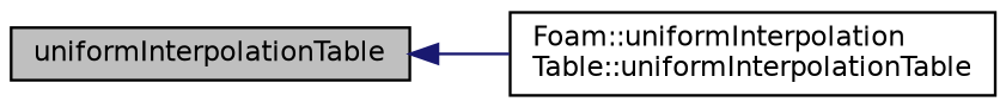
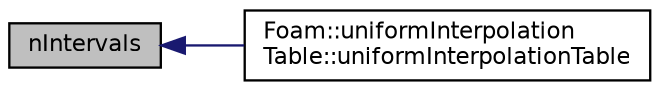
  digraph {
    rankdir=LR
    node [color=black fontname=Helvetica fontsize=10 shape=record]
-   n1 [fillcolor=grey75 fontcolor=black height=0.2 label=uniformInterpolationTable style=filled width=0.4]
+   n1 [fillcolor=grey75 fontcolor=black height=0.2 label=nIntervals style=filled width=0.4]
    n2 [height=0.2 label="Foam::uniformInterpolation\lTable::uniformInterpolationTable" width=0.4]
    n1 -> n2 [color=midnightblue dir=back fontname=Helvetica fontsize=10 labelfontname=Helvetica labelfontsize=10 style=solid]
  }
